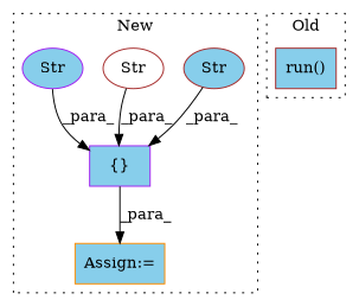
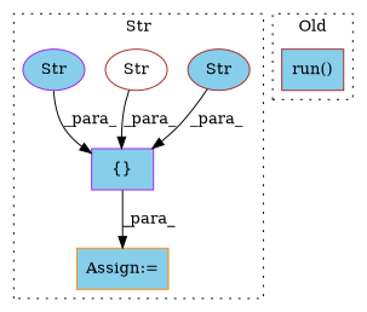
  digraph {
    node [a=66 shape=box style=filled fillcolor=skyblue color=brown]
    n1 [a=59 l="1,0" label="{}" s="12107,12289" color=purple]
    n2 [a=68 l=3 label="Assign:=" s=12104 color=darkorange]
    n3 [l=28 label=Str s=12261 shape=ellipse]
    n4 [l=26 label=Str s=12181 shape=ellipse fillcolor=white]
    n5 [l=19 label=Str s=12108 shape=ellipse color=purple]
    n6 [a=75 l="16,1" label="run()" s="11625,11660"]
    subgraph cluster_1 {
-     label=New
+     label=Str
      style=dotted
      n1
      n2
      n3
      n4
      n5
    }
    subgraph cluster_2 {
      label=Old
      style=dotted
      n6
    }
    n1 -> n2 [label=_para_]
    n3 -> n1 [label=_para_]
    n4 -> n1 [label=_para_]
    n5 -> n1 [label=_para_]
  }
